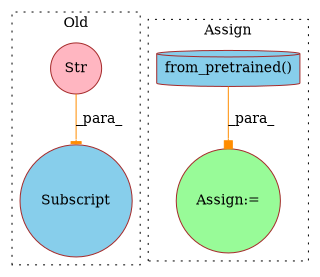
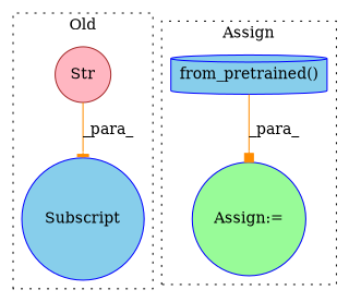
  digraph {
    node [color=blue fillcolor=skyblue shape=circle style=filled]
    edge [color=darkorange]
-   n1 [a=63 color=brown l="16,0" label=Subscript s="6284,0"]
+   n1 [a=63 l="16,0" label=Subscript s="6284,0"]
    n2 [a=66 color=brown fillcolor=lightpink l=10 label=Str s=6289]
-   n3 [a=75 color=brown l="26,1" label="from_pretrained()" s="8379,8423" shape=cylinder]
-   n4 [a=68 color=brown fillcolor=palegreen l=3 label="Assign:=" s=8454]
+   n3 [a=75 l="26,1" label="from_pretrained()" s="8379,8423" shape=cylinder]
+   n4 [a=68 fillcolor=palegreen l=3 label="Assign:=" s=8454]
    subgraph cluster_1 {
      label=Old
      style=dotted
      n1
      n2
    }
    subgraph cluster_2 {
      label=Assign
      style=dotted
      n3
      n4
    }
    n2 -> n1 [arrowhead=tee label=_para_]
    n3 -> n4 [arrowhead=box label=_para_]
  }
